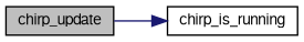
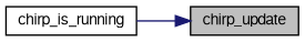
  digraph {
    rankdir=LR
    node [color=black fontname=FreeSans fontsize=10 shape=record style=filled]
    n1 [fillcolor=grey75 fontcolor=black height=0.2 label=chirp_update width=0.4]
    n2 [fillcolor=white height=0.2 label=chirp_is_running width=0.4]
-   n1 -> n2 [color=midnightblue fontname=FreeSans fontsize=10 labelfontname=FreeSans labelfontsize=10 style=solid]
+   n2 -> n1 [color=midnightblue fontname=FreeSans fontsize=10 labelfontname=FreeSans labelfontsize=10 style=solid]
  }
